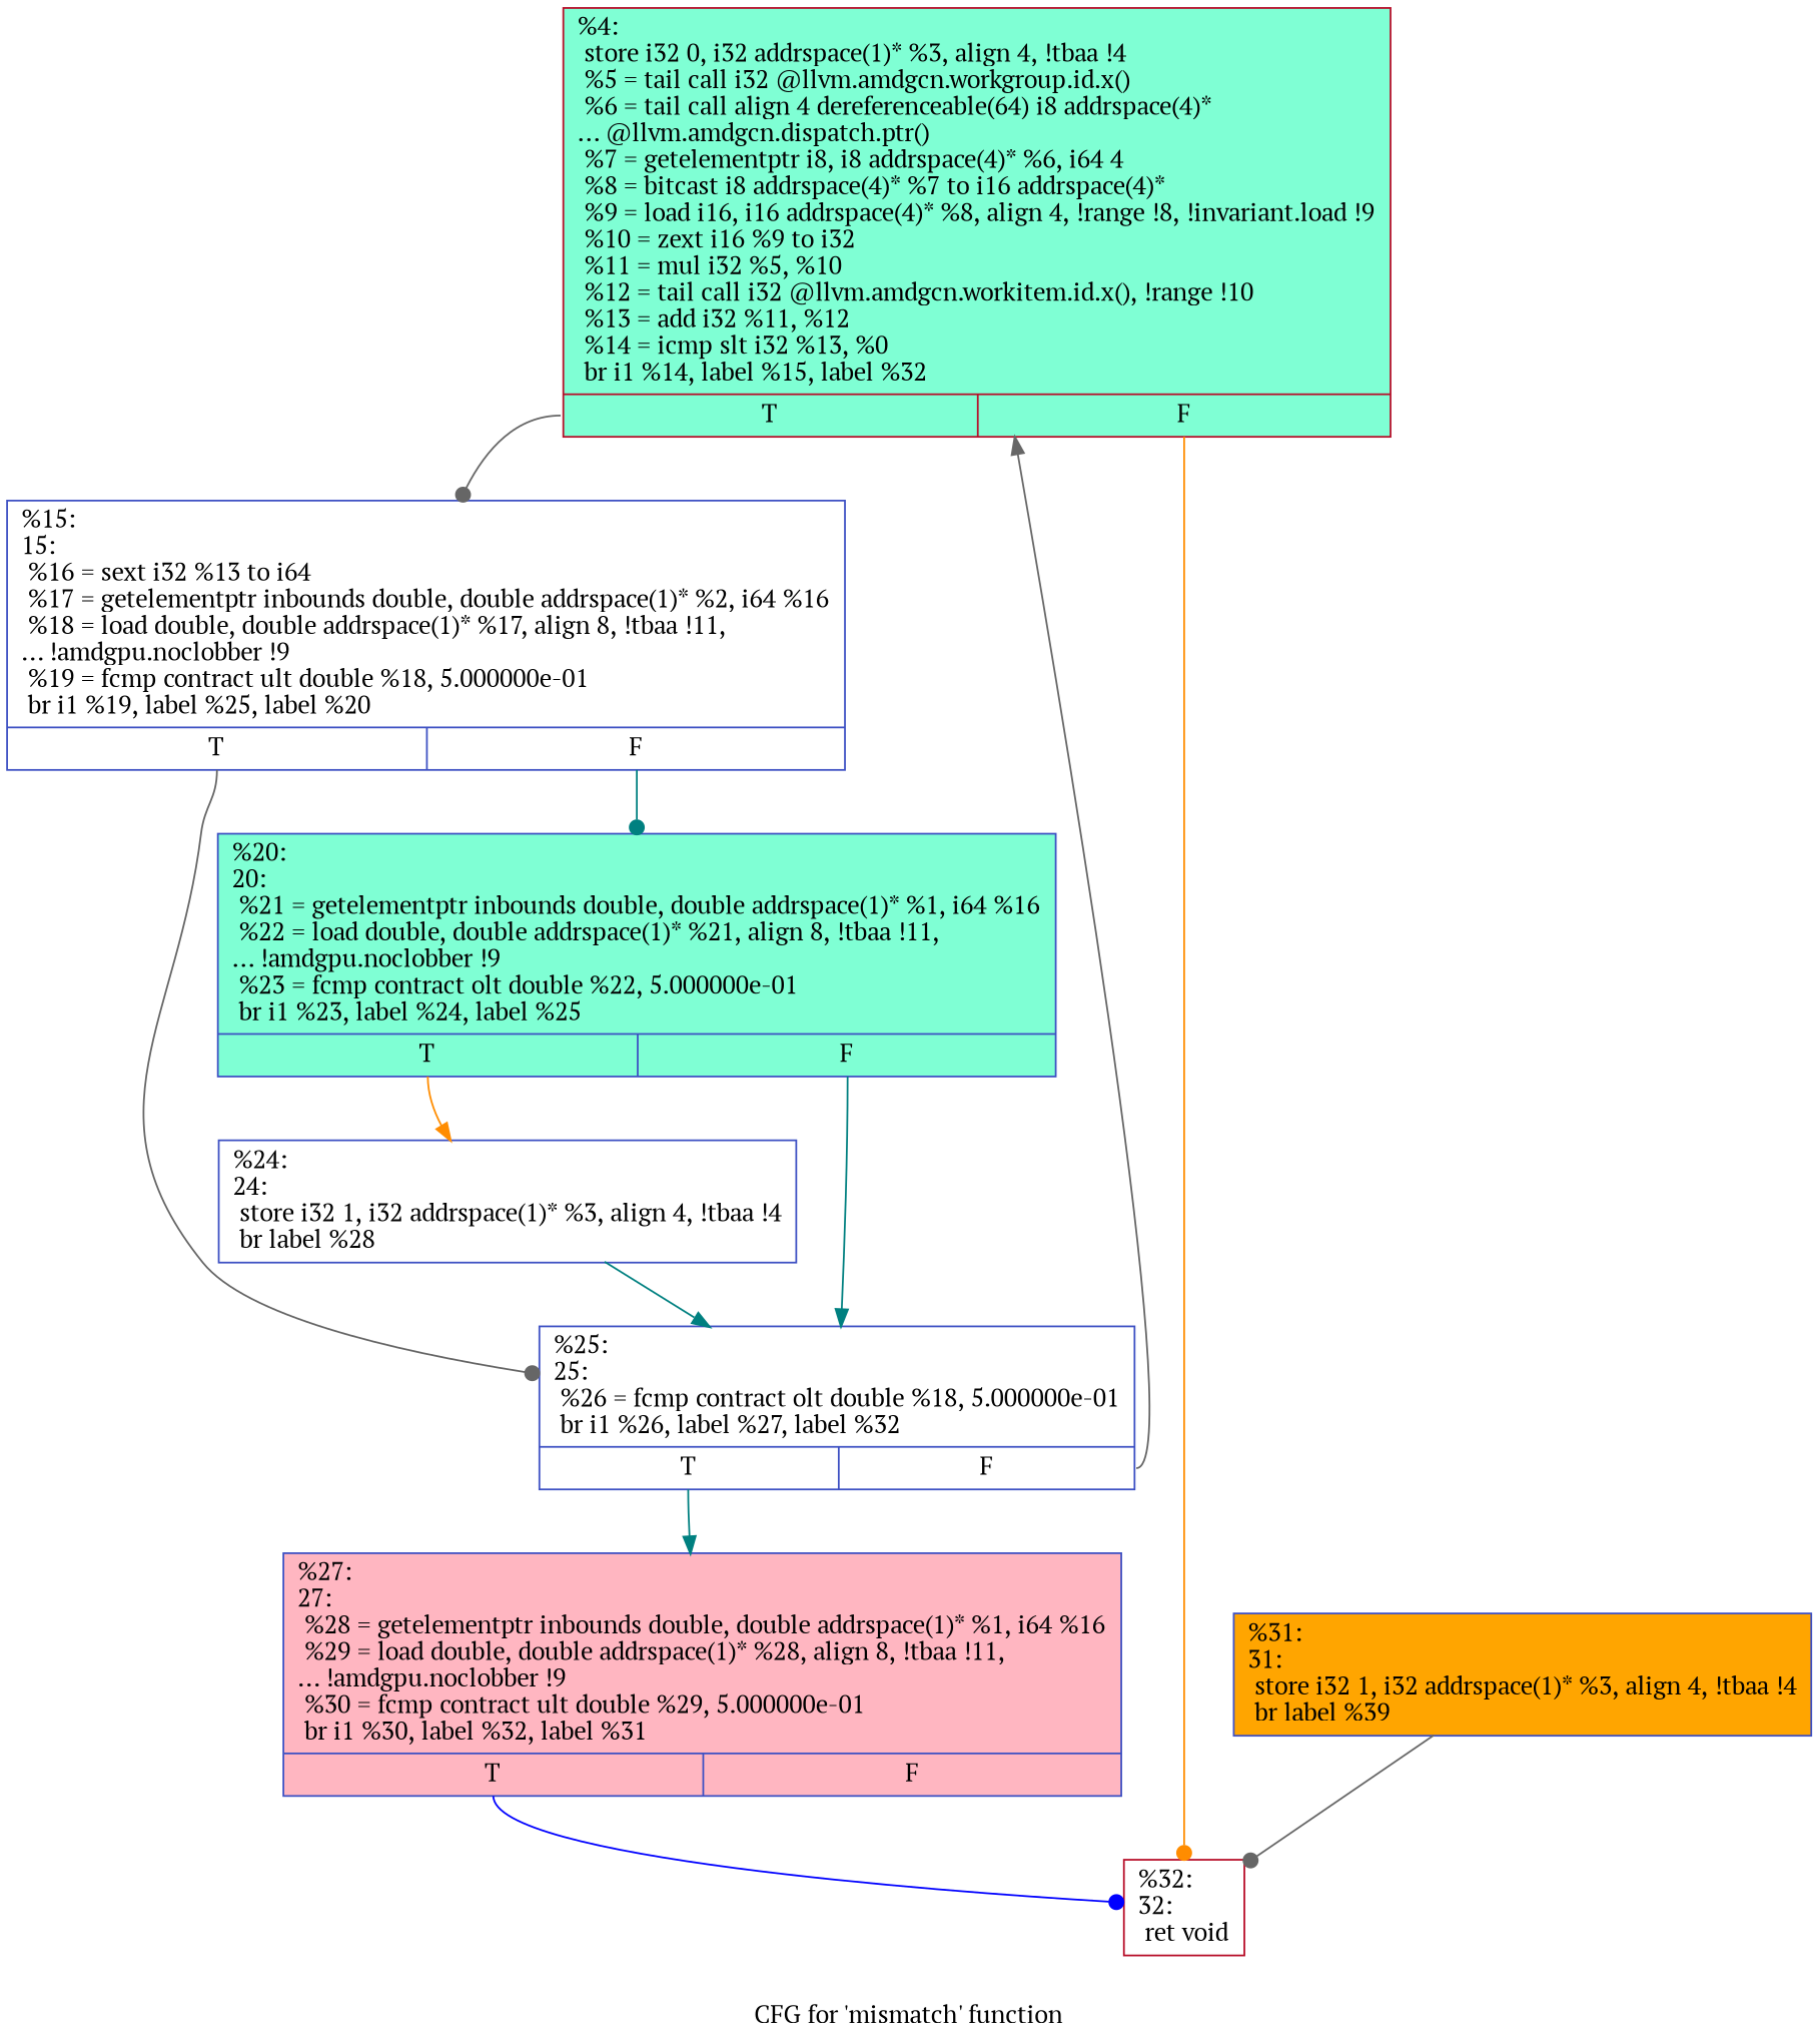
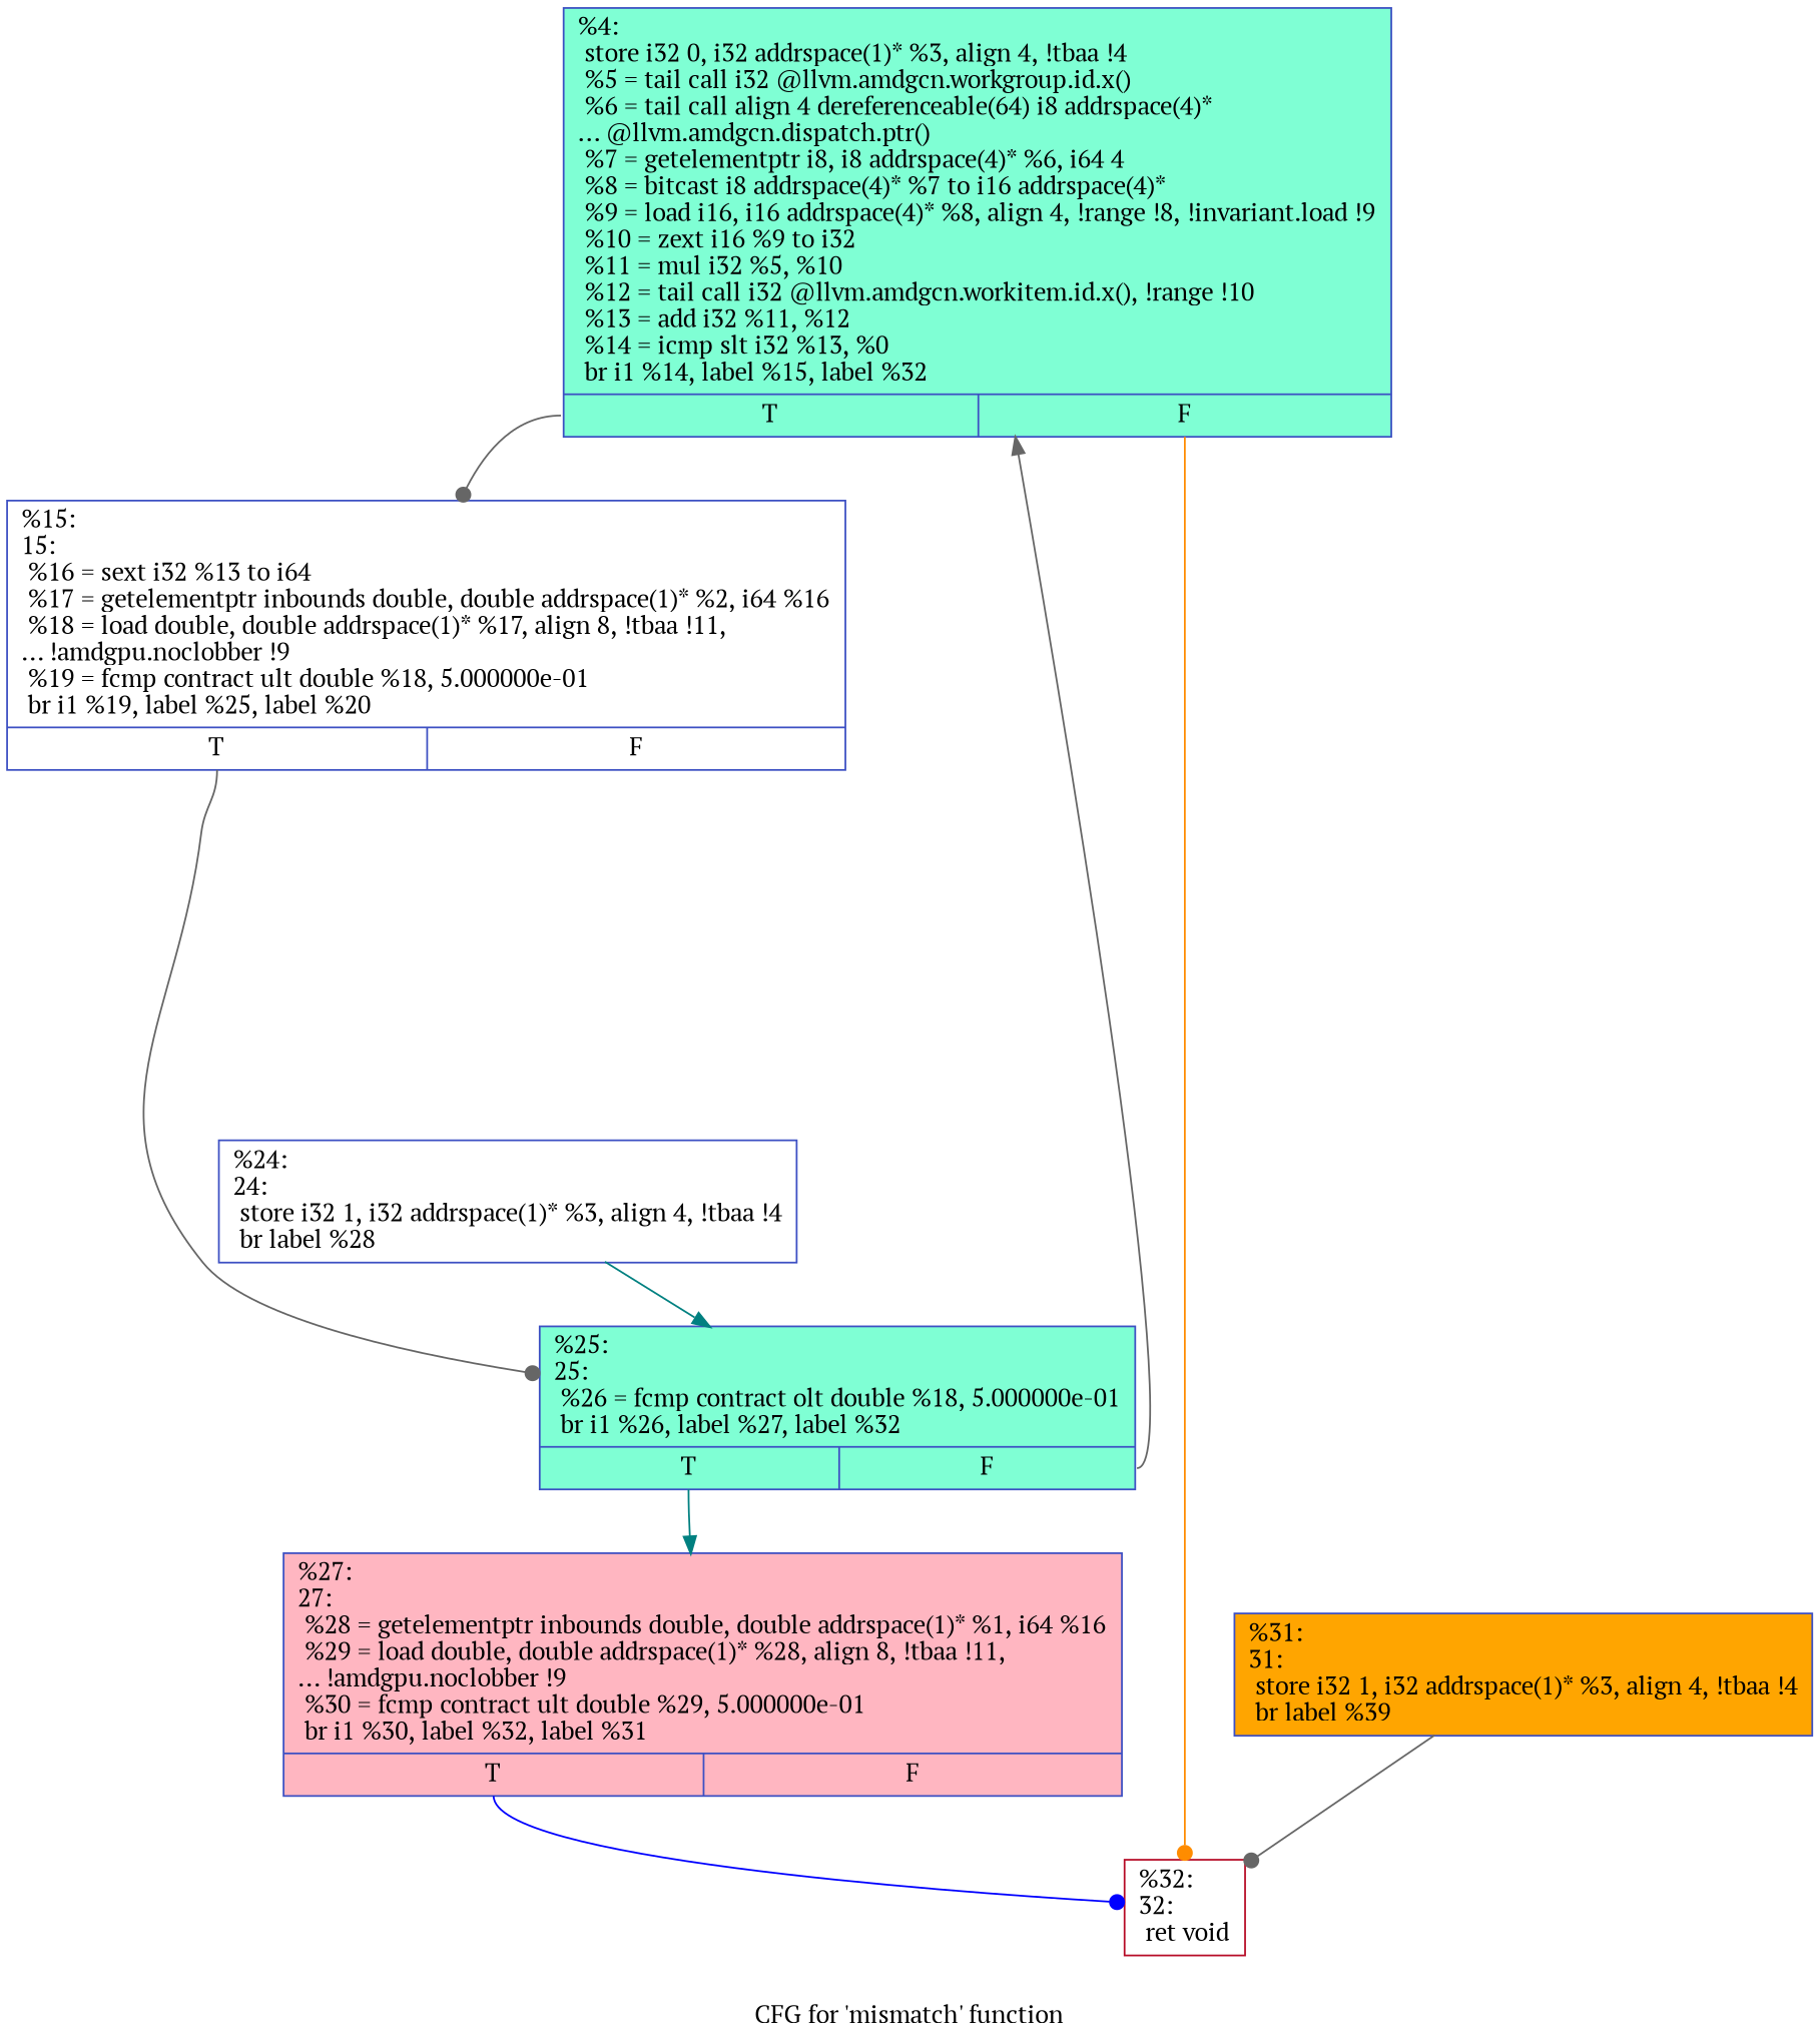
  digraph {
    fontname="PT Serif"
    label="CFG for 'mismatch' function"
    node [color="#3d50c3ff" fillcolor=white fontname="PT Serif" shape=record style=filled]
    edge [arrowhead=dot color=gray40 fontname="PT Serif" tailport=s0]
-   n1 [color="#b70d28ff" fillcolor=aquamarine label="{%4:\l  store i32 0, i32 addrspace(1)* %3, align 4, !tbaa !4\l  %5 = tail call i32 @llvm.amdgcn.workgroup.id.x()\l  %6 = tail call align 4 dereferenceable(64) i8 addrspace(4)*\l... @llvm.amdgcn.dispatch.ptr()\l  %7 = getelementptr i8, i8 addrspace(4)* %6, i64 4\l  %8 = bitcast i8 addrspace(4)* %7 to i16 addrspace(4)*\l  %9 = load i16, i16 addrspace(4)* %8, align 4, !range !8, !invariant.load !9\l  %10 = zext i16 %9 to i32\l  %11 = mul i32 %5, %10\l  %12 = tail call i32 @llvm.amdgcn.workitem.id.x(), !range !10\l  %13 = add i32 %11, %12\l  %14 = icmp slt i32 %13, %0\l  br i1 %14, label %15, label %32\l|{<s0>T|<s1>F}}"]
+   n1 [fillcolor=aquamarine label="{%4:\l  store i32 0, i32 addrspace(1)* %3, align 4, !tbaa !4\l  %5 = tail call i32 @llvm.amdgcn.workgroup.id.x()\l  %6 = tail call align 4 dereferenceable(64) i8 addrspace(4)*\l... @llvm.amdgcn.dispatch.ptr()\l  %7 = getelementptr i8, i8 addrspace(4)* %6, i64 4\l  %8 = bitcast i8 addrspace(4)* %7 to i16 addrspace(4)*\l  %9 = load i16, i16 addrspace(4)* %8, align 4, !range !8, !invariant.load !9\l  %10 = zext i16 %9 to i32\l  %11 = mul i32 %5, %10\l  %12 = tail call i32 @llvm.amdgcn.workitem.id.x(), !range !10\l  %13 = add i32 %11, %12\l  %14 = icmp slt i32 %13, %0\l  br i1 %14, label %15, label %32\l|{<s0>T|<s1>F}}"]
    n2 [label="{%15:\l15:                                               \l  %16 = sext i32 %13 to i64\l  %17 = getelementptr inbounds double, double addrspace(1)* %2, i64 %16\l  %18 = load double, double addrspace(1)* %17, align 8, !tbaa !11,\l... !amdgpu.noclobber !9\l  %19 = fcmp contract ult double %18, 5.000000e-01\l  br i1 %19, label %25, label %20\l|{<s0>T|<s1>F}}"]
    n3 [color="#b70d28ff" label="{%32:\l32:                                               \l  ret void\l}"]
-   n4 [label="{%25:\l25:                                               \l  %26 = fcmp contract olt double %18, 5.000000e-01\l  br i1 %26, label %27, label %32\l|{<s0>T|<s1>F}}"]
-   n5 [fillcolor=aquamarine label="{%20:\l20:                                               \l  %21 = getelementptr inbounds double, double addrspace(1)* %1, i64 %16\l  %22 = load double, double addrspace(1)* %21, align 8, !tbaa !11,\l... !amdgpu.noclobber !9\l  %23 = fcmp contract olt double %22, 5.000000e-01\l  br i1 %23, label %24, label %25\l|{<s0>T|<s1>F}}"]
+   n4 [fillcolor=aquamarine label="{%25:\l25:                                               \l  %26 = fcmp contract olt double %18, 5.000000e-01\l  br i1 %26, label %27, label %32\l|{<s0>T|<s1>F}}"]
    n6 [fillcolor=lightpink label="{%27:\l27:                                               \l  %28 = getelementptr inbounds double, double addrspace(1)* %1, i64 %16\l  %29 = load double, double addrspace(1)* %28, align 8, !tbaa !11,\l... !amdgpu.noclobber !9\l  %30 = fcmp contract ult double %29, 5.000000e-01\l  br i1 %30, label %32, label %31\l|{<s0>T|<s1>F}}"]
    n7 [label="{%24:\l24:                                               \l  store i32 1, i32 addrspace(1)* %3, align 4, !tbaa !4\l  br label %28\l}"]
    n8 [fillcolor=orange label="{%31:\l31:                                               \l  store i32 1, i32 addrspace(1)* %3, align 4, !tbaa !4\l  br label %39\l}"]
    n1 -> n2
    n1 -> n3 [color=darkorange tailport=s1]
    n2 -> n4
-   n2 -> n5 [color=teal tailport=s1]
    n4 -> n1 [arrowhead=normal tailport=s1]
    n4 -> n6 [arrowhead=normal color=teal]
-   n5 -> n4 [arrowhead=normal color=teal tailport=s1]
-   n5 -> n7 [arrowhead=normal color=darkorange]
    n6 -> n3 [color=blue]
    n7 -> n4 [arrowhead=normal color=teal]
    n8 -> n3
  }
